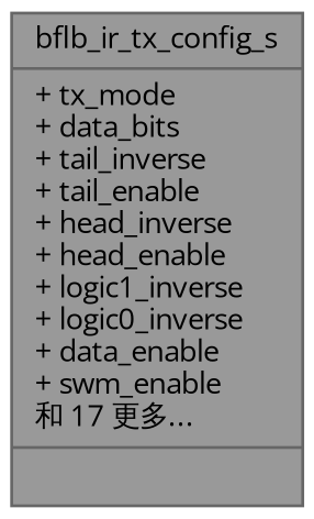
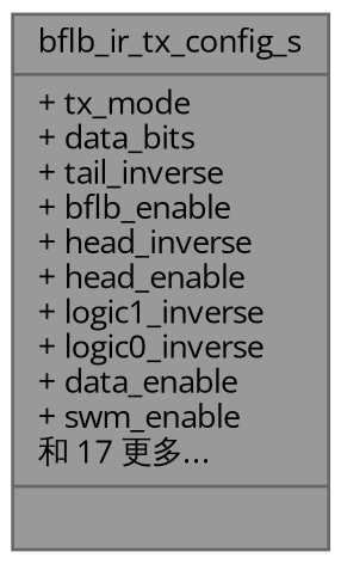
  digraph {
    fontname="Open Sans"
-   n1 [color=gray40 fillcolor=grey60 fontcolor=black fontname="Open Sans" fontsize=10 height=0.2 label="{bflb_ir_tx_config_s\n|+ tx_mode\l+ data_bits\l+ tail_inverse\l+ tail_enable\l+ head_inverse\l+ head_enable\l+ logic1_inverse\l+ logic0_inverse\l+ data_enable\l+ swm_enable\l和 17 更多...\l|}" shape=record style=filled width=0.4]
+   n1 [color=gray40 fillcolor=grey60 fontcolor=black fontname="Open Sans" fontsize=10 height=0.2 label="{bflb_ir_tx_config_s\n|+ tx_mode\l+ data_bits\l+ tail_inverse\l+ bflb_enable\l+ head_inverse\l+ head_enable\l+ logic1_inverse\l+ logic0_inverse\l+ data_enable\l+ swm_enable\l和 17 更多...\l|}" shape=record style=filled width=0.4]
  }
